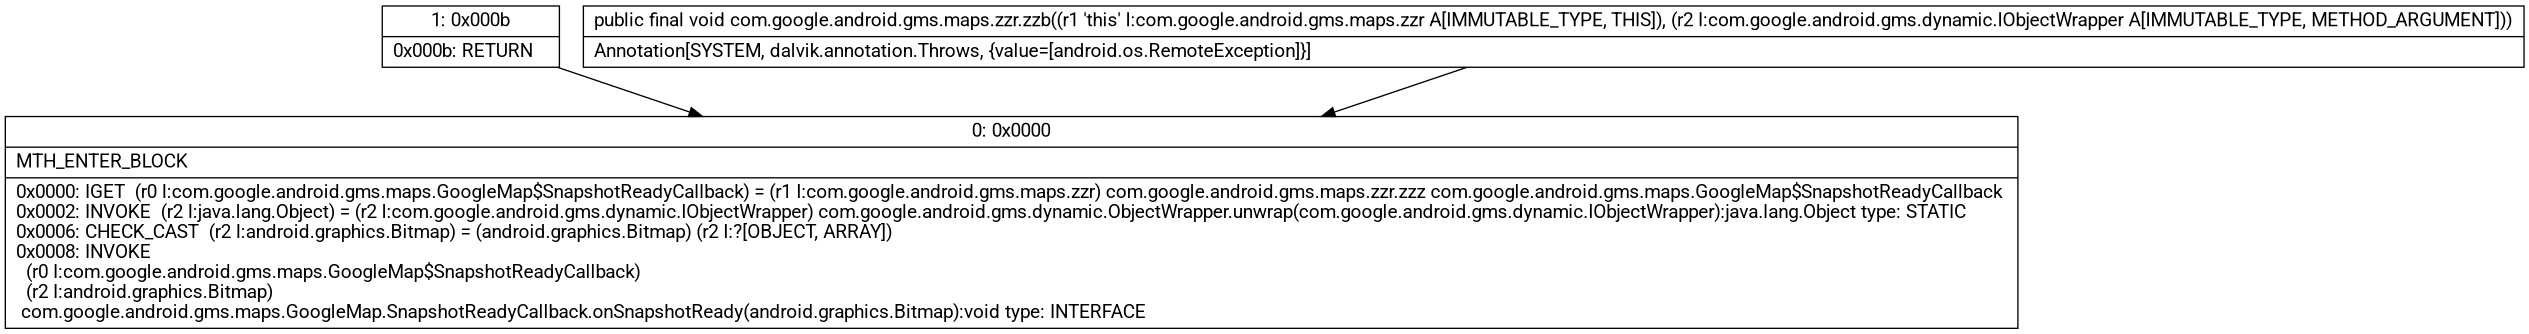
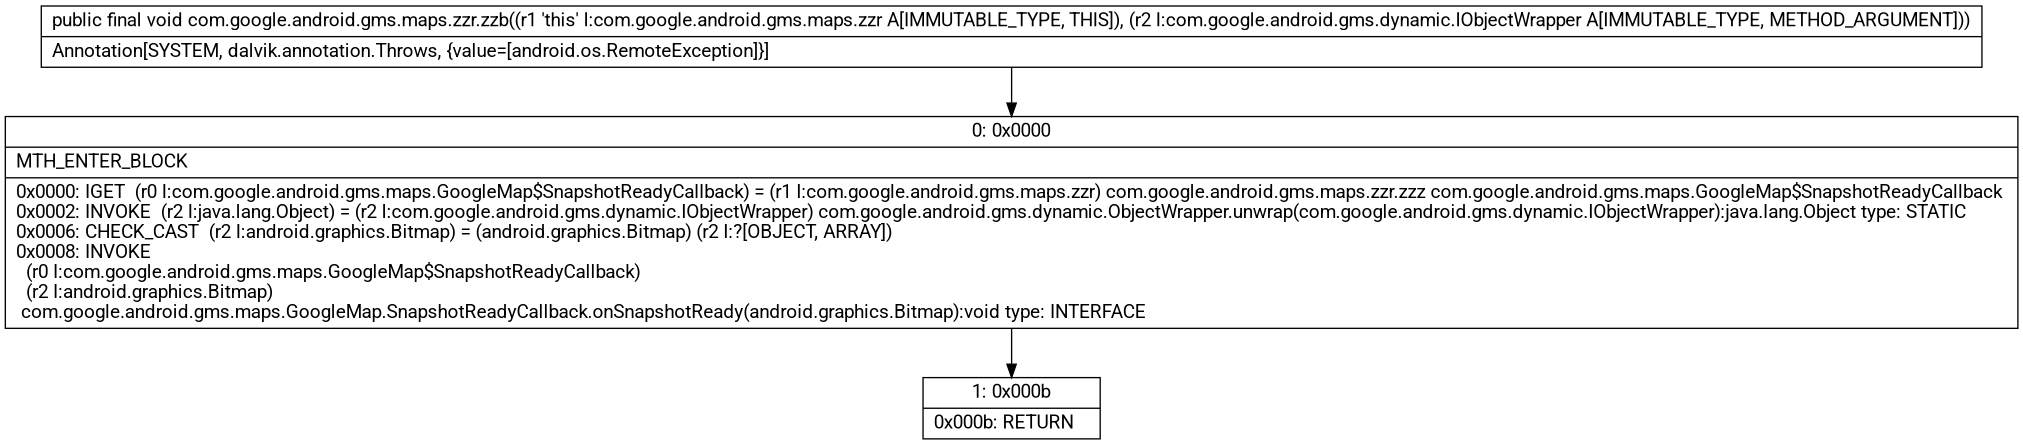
  digraph {
    fontname=Roboto
    node [shape=record fontname=Roboto]
    edge [fontname=Roboto]
    n1 [label="{0\:\ 0x0000|MTH_ENTER_BLOCK\l|0x0000: IGET  (r0 I:com.google.android.gms.maps.GoogleMap$SnapshotReadyCallback) = (r1 I:com.google.android.gms.maps.zzr) com.google.android.gms.maps.zzr.zzz com.google.android.gms.maps.GoogleMap$SnapshotReadyCallback \l0x0002: INVOKE  (r2 I:java.lang.Object) = (r2 I:com.google.android.gms.dynamic.IObjectWrapper) com.google.android.gms.dynamic.ObjectWrapper.unwrap(com.google.android.gms.dynamic.IObjectWrapper):java.lang.Object type: STATIC \l0x0006: CHECK_CAST  (r2 I:android.graphics.Bitmap) = (android.graphics.Bitmap) (r2 I:?[OBJECT, ARRAY]) \l0x0008: INVOKE  \l  (r0 I:com.google.android.gms.maps.GoogleMap$SnapshotReadyCallback)\l  (r2 I:android.graphics.Bitmap)\l com.google.android.gms.maps.GoogleMap.SnapshotReadyCallback.onSnapshotReady(android.graphics.Bitmap):void type: INTERFACE \l}"]
    n2 [label="{1\:\ 0x000b|0x000b: RETURN   \l}"]
    n3 [label="{public final void com.google.android.gms.maps.zzr.zzb((r1 'this' I:com.google.android.gms.maps.zzr A[IMMUTABLE_TYPE, THIS]), (r2 I:com.google.android.gms.dynamic.IObjectWrapper A[IMMUTABLE_TYPE, METHOD_ARGUMENT]))  | Annotation[SYSTEM, dalvik.annotation.Throws, \{value=[android.os.RemoteException]\}]\l}"]
-   n2 -> n1
+   n1 -> n2
    n3 -> n1
  }
